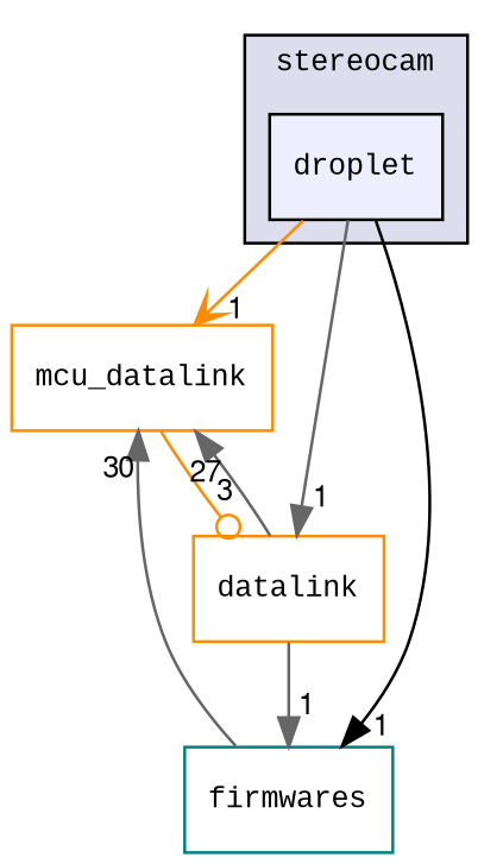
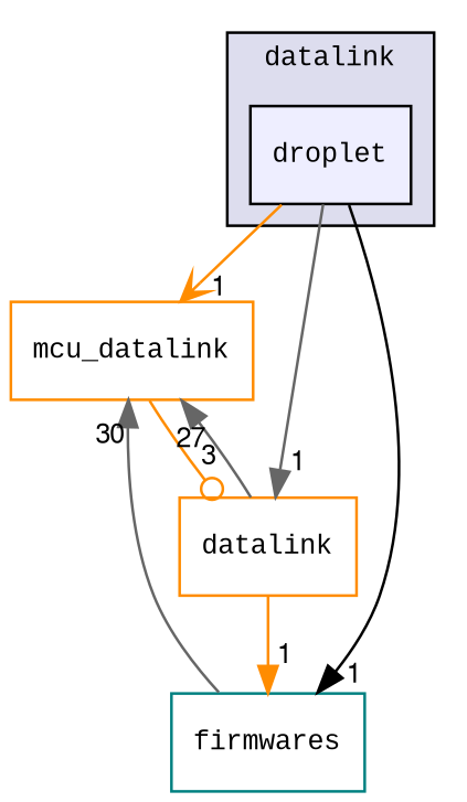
  digraph {
    compound=true
    fontname="Liberation Mono"
    node [color=darkorange fillcolor=white fontname="Liberation Mono" fontsize=10 shape=box style=filled]
    edge [arrowhead=normal color=darkorange fontname="Liberation Mono" headlabel=1 labeldistance=1.5 labelfontname=FreeSans labelfontsize=10]
    n1 [color=black fillcolor="#eeeeff" label=droplet pencolor=black]
    n2 [label=mcu_datalink fillcolor="" style=""]
    n3 [color=teal label=firmwares]
    n4 [label=datalink]
    subgraph cluster_1 {
      bgcolor="#ddddee"
      fontsize=10
-     label=stereocam
+     label=datalink
      pencolor=black
      n1
    }
    n1 -> n2 [arrowhead=vee]
    n1 -> n3 [color=black]
    n1 -> n4 [color=gray40]
    n2 -> n4 [arrowhead=odot headlabel=3]
    n3 -> n2 [color=gray40 headlabel=30]
    n4 -> n2 [color=gray40 headlabel=27]
-   n4 -> n3 [color=gray40]
+   n4 -> n3
  }
